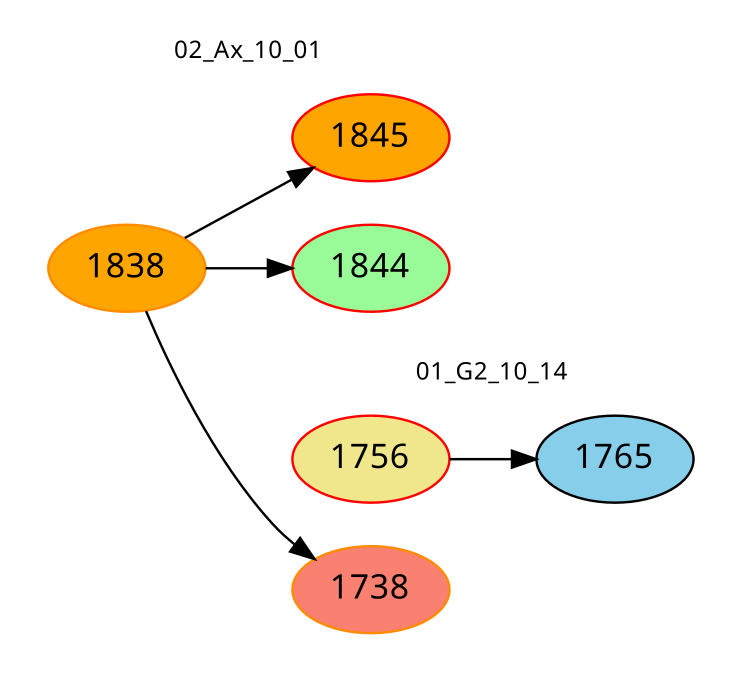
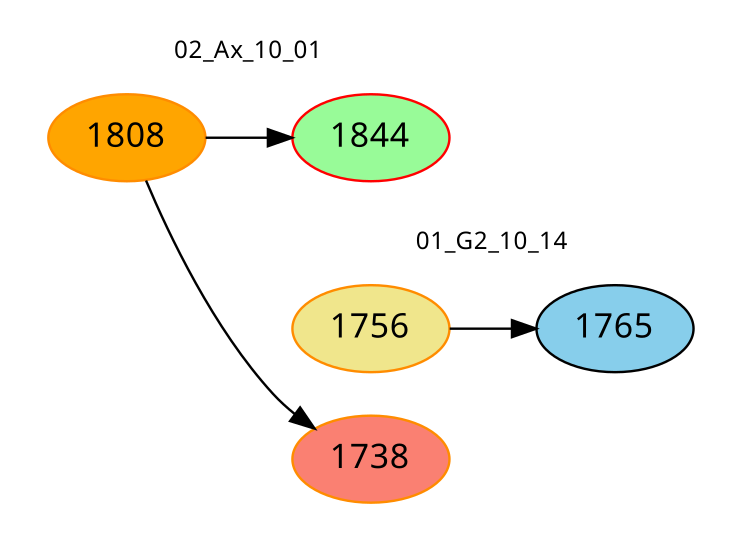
  digraph {
    fontname="Noto Sans"
    rankdir=LR
    node [color=red fillcolor=orange fontname="Noto Sans" style=filled]
    edge [color=black fontname="Noto Sans"]
-   n1 [color=darkorange label=1838]
+   n1 [color=darkorange label=1808]
    n2 [fillcolor=palegreen label=1844]
-   n3 [label=1845]
-   n4 [fillcolor=khaki label=1756]
+   n4 [color=darkorange fillcolor=khaki label=1756]
    n5 [color=darkorange fillcolor=salmon label=1738]
    n6 [color=black fillcolor=skyblue label=1765]
    subgraph cluster_1 {
      color=white
      fontsize=10
      label="02_Ax_10_01"
      n1
      n2
-     n3
    }
    subgraph cluster_2 {
      color=white
      fontsize=10
      label="01_G2_10_14"
      n4
      n5
      n6
    }
    n1 -> n2
-   n1 -> n3
    n1 -> n5
    n4 -> n6
  }
